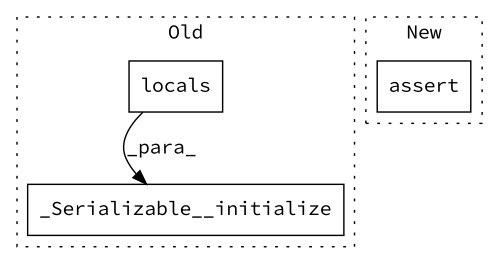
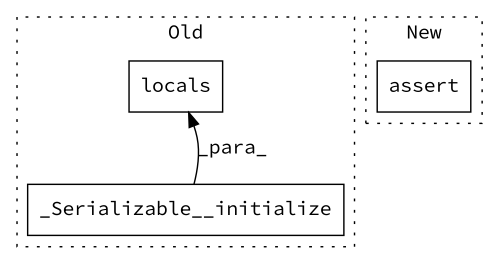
  digraph {
    fontname="Source Code Pro"
    node [a=32 shape=box fontname="Source Code Pro"]
    n1 [l=8 label=locals s=1805]
    n2 [l="26,1" label=_Serializable__initialize s="1779,1813"]
    n3 [a=6 l=7 label=assert s=2005]
    subgraph cluster_1 {
      label=Old
      style=dotted
      n1
      n2
    }
    subgraph cluster_2 {
      label=New
      style=dotted
      n3
    }
-   n1 -> n2 [label=_para_ fontname="Source Code Pro"]
+   n2 -> n1 [label=_para_ fontname="Source Code Pro"]
  }
